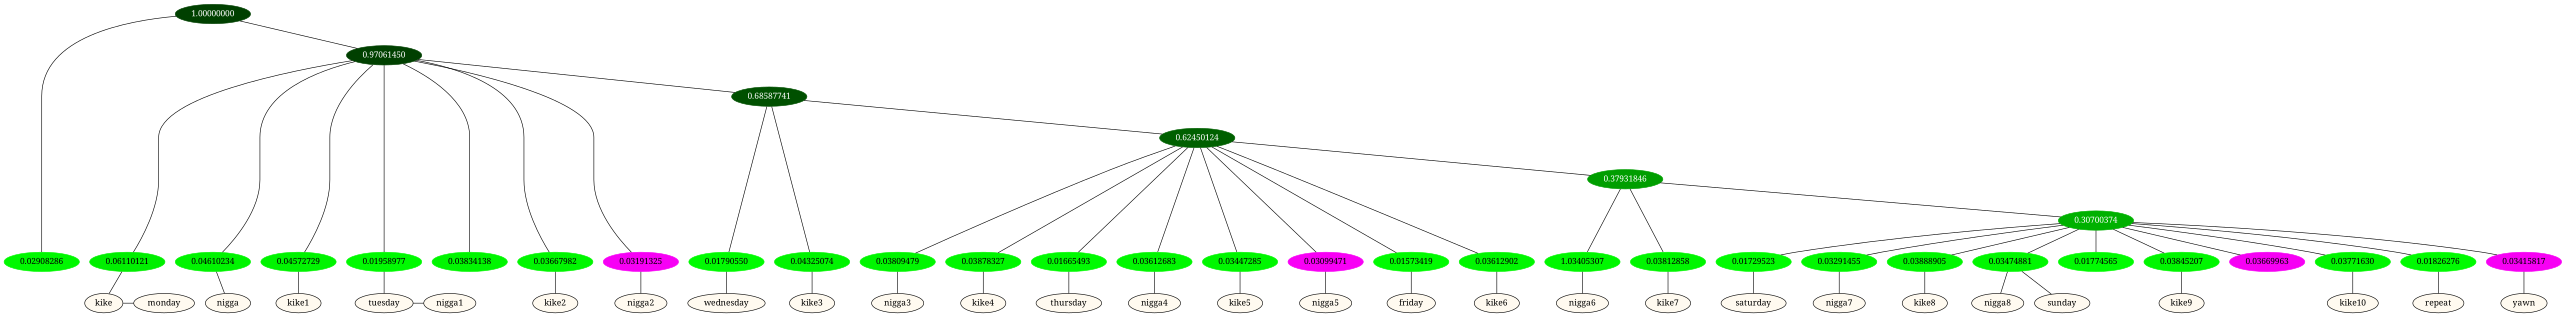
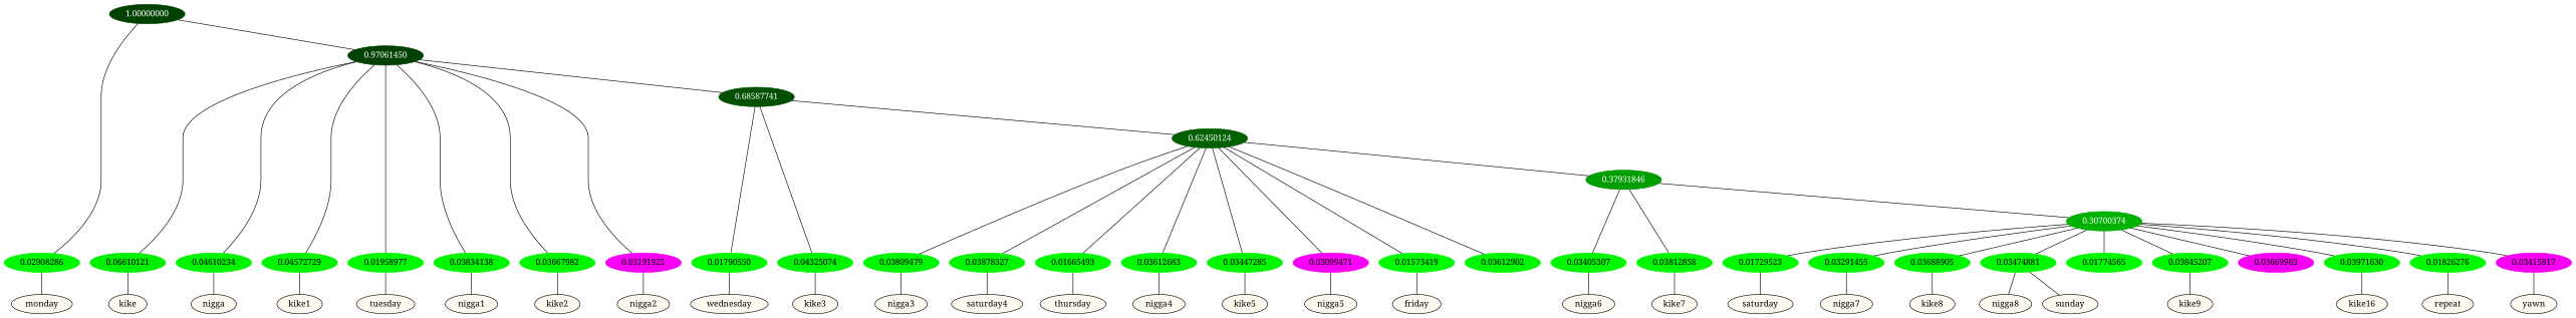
  graph {
    fontname="Noto Serif"
    node [color=black fontname="Noto Serif" format=png nodesep=0.001 ordering=out overlap_scaling=0.01 ranksep=0.001 style=filled fontcolor=black]
    edge [fontname="Noto Serif"]
    n1 [fillcolor=floralwhite height=0.15 label=monday style="filled,solid" width=0.15 fontcolor=""]
    n2 [fillcolor=floralwhite height=0.15 label=kike style="filled,solid" width=0.15 fontcolor=""]
    n3 [fillcolor=floralwhite height=0.15 label=nigga style="filled,solid" width=0.15 fontcolor=""]
    n4 [fillcolor=floralwhite height=0.15 label=kike1 style="filled,solid" width=0.15 fontcolor=""]
    n5 [fillcolor=floralwhite height=0.15 label=tuesday style="filled,solid" width=0.15 fontcolor=""]
    n6 [fillcolor=floralwhite height=0.15 label=nigga1 style="filled,solid" width=0.15 fontcolor=""]
    n7 [fillcolor=floralwhite height=0.15 label=kike2 style="filled,solid" width=0.15 fontcolor=""]
    n8 [fillcolor=floralwhite height=0.15 label=nigga2 style="filled,solid" width=0.15 fontcolor=""]
    n9 [fillcolor=floralwhite height=0.15 label=wednesday style="filled,solid" width=0.15 fontcolor=""]
    n10 [fillcolor=floralwhite height=0.15 label=kike3 style="filled,solid" width=0.15 fontcolor=""]
    n11 [fillcolor=floralwhite height=0.15 label=nigga3 style="filled,solid" width=0.15 fontcolor=""]
-   n12 [fillcolor=floralwhite height=0.15 label=kike4 style="filled,solid" width=0.15 fontcolor=""]
+   n12 [fillcolor=floralwhite height=0.15 label=saturday4 style="filled,solid" width=0.15 fontcolor=""]
    n13 [fillcolor=floralwhite height=0.15 label=thursday style="filled,solid" width=0.15 fontcolor=""]
    n14 [fillcolor=floralwhite height=0.15 label=nigga4 style="filled,solid" width=0.15 fontcolor=""]
    n15 [fillcolor=floralwhite height=0.15 label=kike5 style="filled,solid" width=0.15 fontcolor=""]
    n16 [fillcolor=floralwhite height=0.15 label=nigga5 style="filled,solid" width=0.15 fontcolor=""]
    n17 [fillcolor=floralwhite height=0.15 label=friday style="filled,solid" width=0.15 fontcolor=""]
-   n18 [fillcolor=floralwhite height=0.15 label=kike6 style="filled,solid" width=0.15 fontcolor=""]
    n19 [fillcolor=floralwhite height=0.15 label=nigga6 style="filled,solid" width=0.15 fontcolor=""]
    n20 [fillcolor=floralwhite height=0.15 label=kike7 style="filled,solid" width=0.15 fontcolor=""]
    n21 [fillcolor=floralwhite height=0.15 label=saturday style="filled,solid" width=0.15 fontcolor=""]
    n22 [fillcolor=floralwhite height=0.15 label=nigga7 style="filled,solid" width=0.15 fontcolor=""]
    n23 [fillcolor=floralwhite height=0.15 label=kike8 style="filled,solid" width=0.15 fontcolor=""]
    n24 [fillcolor=floralwhite height=0.15 label=nigga8 style="filled,solid" width=0.15 fontcolor=""]
    n25 [fillcolor=floralwhite height=0.15 label=sunday style="filled,solid" width=0.15 fontcolor=""]
    n26 [fillcolor=floralwhite height=0.15 label=kike9 style="filled,solid" width=0.15 fontcolor=""]
-   n27 [fillcolor=floralwhite height=0.15 label=kike10 style="filled,solid" width=0.15 fontcolor=""]
+   n27 [fillcolor=floralwhite height=0.15 label=kike16 style="filled,solid" width=0.15 fontcolor=""]
    n28 [fillcolor=floralwhite height=0.15 label=repeat style="filled,solid" width=0.15 fontcolor=""]
    n29 [fillcolor=floralwhite height=0.15 label=yawn style="filled,solid" width=0.15 fontcolor=""]
    n30 [color="0.334 1.000 0.971" height=0.15 label=0.02908286 width=0.15]
-   n31 [color="0.334 1.000 0.934" height=0.15 label=0.06110121 width=0.15]
+   n31 [color="0.334 1.000 0.934" height=0.15 label=0.06610121 width=0.15]
    n32 [color="0.334 1.000 0.954" height=0.15 label=0.04610234 width=0.15]
    n33 [color="0.334 1.000 0.954" height=0.15 label=0.04572729 width=0.15]
    n34 [color="0.334 1.000 0.980" height=0.15 label=0.01958977 width=0.15]
    n35 [color="0.334 1.000 0.962" height=0.15 label=0.03834138 width=0.15]
    n36 [color="0.334 1.000 0.963" height=0.15 label=0.03667982 width=0.15]
-   n37 [color="0.835 1.000 0.968" height=0.15 label=0.03191325 width=0.15]
+   n37 [color="0.835 1.000 0.968" height=0.15 label=0.03191925 width=0.15]
    n38 [color="0.334 1.000 0.982" height=0.15 label=0.01790550 width=0.15]
    n39 [color="0.334 1.000 0.957" height=0.15 label=0.04325074 width=0.15]
    n40 [color="0.334 1.000 0.962" height=0.15 label=0.03809479 width=0.15]
    n41 [color="0.334 1.000 0.961" height=0.15 label=0.03878327 width=0.15]
    n42 [color="0.334 1.000 0.983" height=0.15 label=0.01665493 width=0.15]
    n43 [color="0.334 1.000 0.966" height=0.15 label=0.03612683 width=0.15]
    n44 [color="0.334 1.000 0.966" height=0.15 label=0.03447285 width=0.15]
    n45 [color="0.835 1.000 0.969" height=0.15 label=0.03099471 width=0.15]
    n46 [color="0.334 1.000 0.984" height=0.15 label=0.01573419 width=0.15]
    n47 [color="0.334 1.000 0.964" height=0.15 label=0.03612902 width=0.15]
-   n48 [color="0.334 1.000 0.966" height=0.15 label=1.03405307 width=0.15]
+   n48 [color="0.334 1.000 0.966" height=0.15 label=0.03405307 width=0.15]
    n49 [color="0.334 1.000 0.962" height=0.15 label=0.03812858 width=0.15]
    n50 [color="0.334 1.000 0.983" height=0.15 label=0.01729523 width=0.15]
    n51 [color="0.334 1.000 0.967" height=0.15 label=0.03291455 width=0.15]
-   n52 [color="0.334 1.000 0.963" height=0.15 label=0.03888905 width=0.15]
+   n52 [color="0.334 1.000 0.963" height=0.15 label=0.03688905 width=0.15]
    n53 [color="0.334 1.000 0.965" height=0.15 label=0.03474881 width=0.15]
    n54 [color="0.334 1.000 0.982" height=0.15 label=0.01774565 width=0.15]
    n55 [color="0.334 1.000 0.962" height=0.15 label=0.03845207 width=0.15]
    n56 [color="0.835 1.000 0.963" height=0.15 label=0.03669963 width=0.15]
-   n57 [color="0.334 1.000 0.960" height=0.15 label=0.03771630 width=0.15]
+   n57 [color="0.334 1.000 0.960" height=0.15 label=0.03971630 width=0.15]
    n58 [color="0.334 1.000 0.982" height=0.15 label=0.01826276 width=0.15]
    n59 [color="0.835 1.000 0.966" height=0.15 label=0.03415817 width=0.15]
    n60 [color="0.334 1.000 0.250" fontcolor=grey99 height=0.15 label=1.00000000 width=0.15]
    n61 [color="0.334 1.000 0.250" fontcolor=grey99 height=0.15 label=0.97061450 width=0.15]
    n62 [color="0.334 1.000 0.314" fontcolor=grey99 height=0.15 label=0.68587741 width=0.15]
    n63 [color="0.334 1.000 0.375" fontcolor=grey99 height=0.15 label=0.62450124 width=0.15]
    n64 [color="0.334 1.000 0.621" fontcolor=grey99 height=0.15 label=0.37931846 width=0.15]
    n65 [color="0.334 1.000 0.693" fontcolor=grey99 height=0.15 label=0.30700374 width=0.15]
    subgraph sub_1 {
      rank=same
      n1
      n2
      n3
      n4
      n5
      n6
      n7
      n8
      n9
      n10
      n11
      n12
      n13
      n14
      n15
      n16
      n17
-     n18
      n19
      n20
      n21
      n22
      n23
      n24
      n25
      n26
      n27
      n28
      n29
    }
    subgraph sub_2 {
      rank=same
      n30
      n31
      n32
      n33
      n34
      n35
      n36
      n37
      n38
      n39
      n40
      n41
      n42
      n43
      n44
      n45
      n46
      n47
      n48
      n49
      n50
      n51
      n52
      n53
      n54
      n55
      n56
      n57
      n58
      n59
    }
-   n2 -- n1
+   n30 -- n1
    n31 -- n2
    n32 -- n3
    n33 -- n4
    n34 -- n5
-   n5 -- n6
+   n35 -- n6
    n36 -- n7
    n37 -- n8
    n38 -- n9
    n39 -- n10
    n40 -- n11
    n41 -- n12
    n42 -- n13
    n43 -- n14
    n44 -- n15
    n45 -- n16
    n46 -- n17
-   n47 -- n18
    n48 -- n19
    n49 -- n20
    n50 -- n21
    n51 -- n22
    n52 -- n23
    n53 -- n24
    n53 -- n25
    n55 -- n26
    n57 -- n27
    n58 -- n28
    n59 -- n29
    n60 -- n30
    n60 -- n61
    n61 -- n31
    n61 -- n32
    n61 -- n33
    n61 -- n34
    n61 -- n35
    n61 -- n36
    n61 -- n37
    n61 -- n62
    n62 -- n38
    n62 -- n39
    n62 -- n63
    n63 -- n40
    n63 -- n41
    n63 -- n42
    n63 -- n43
    n63 -- n44
    n63 -- n45
    n63 -- n46
    n63 -- n47
    n63 -- n64
    n64 -- n48
    n64 -- n49
    n64 -- n65
    n65 -- n50
    n65 -- n51
    n65 -- n52
    n65 -- n53
    n65 -- n54
    n65 -- n55
    n65 -- n56
    n65 -- n57
    n65 -- n58
    n65 -- n59
  }
